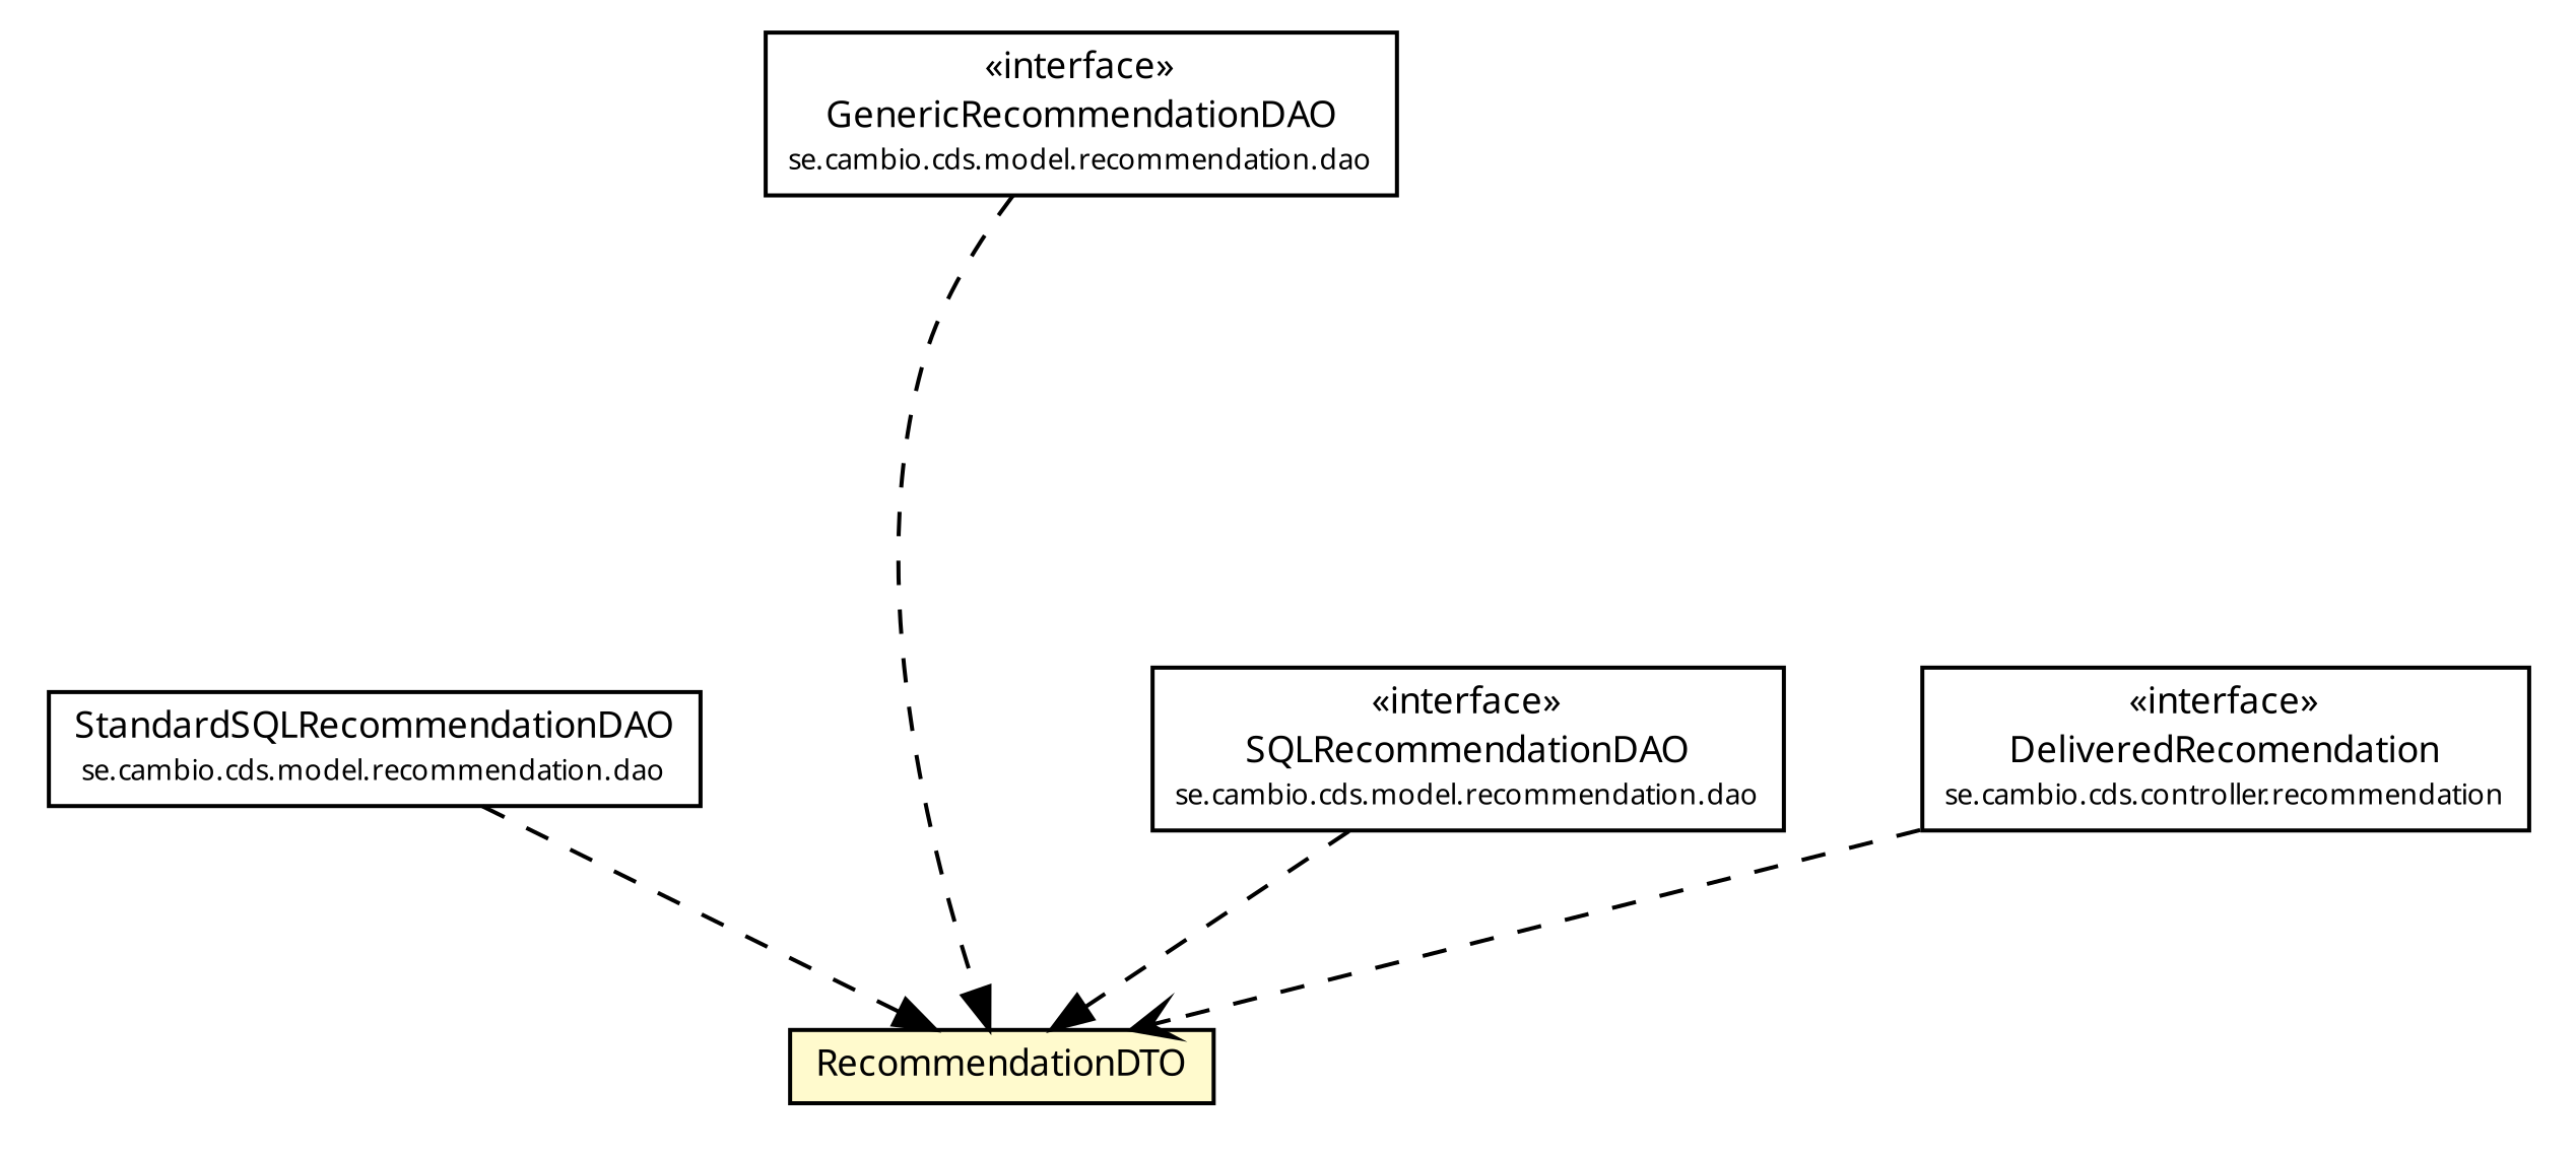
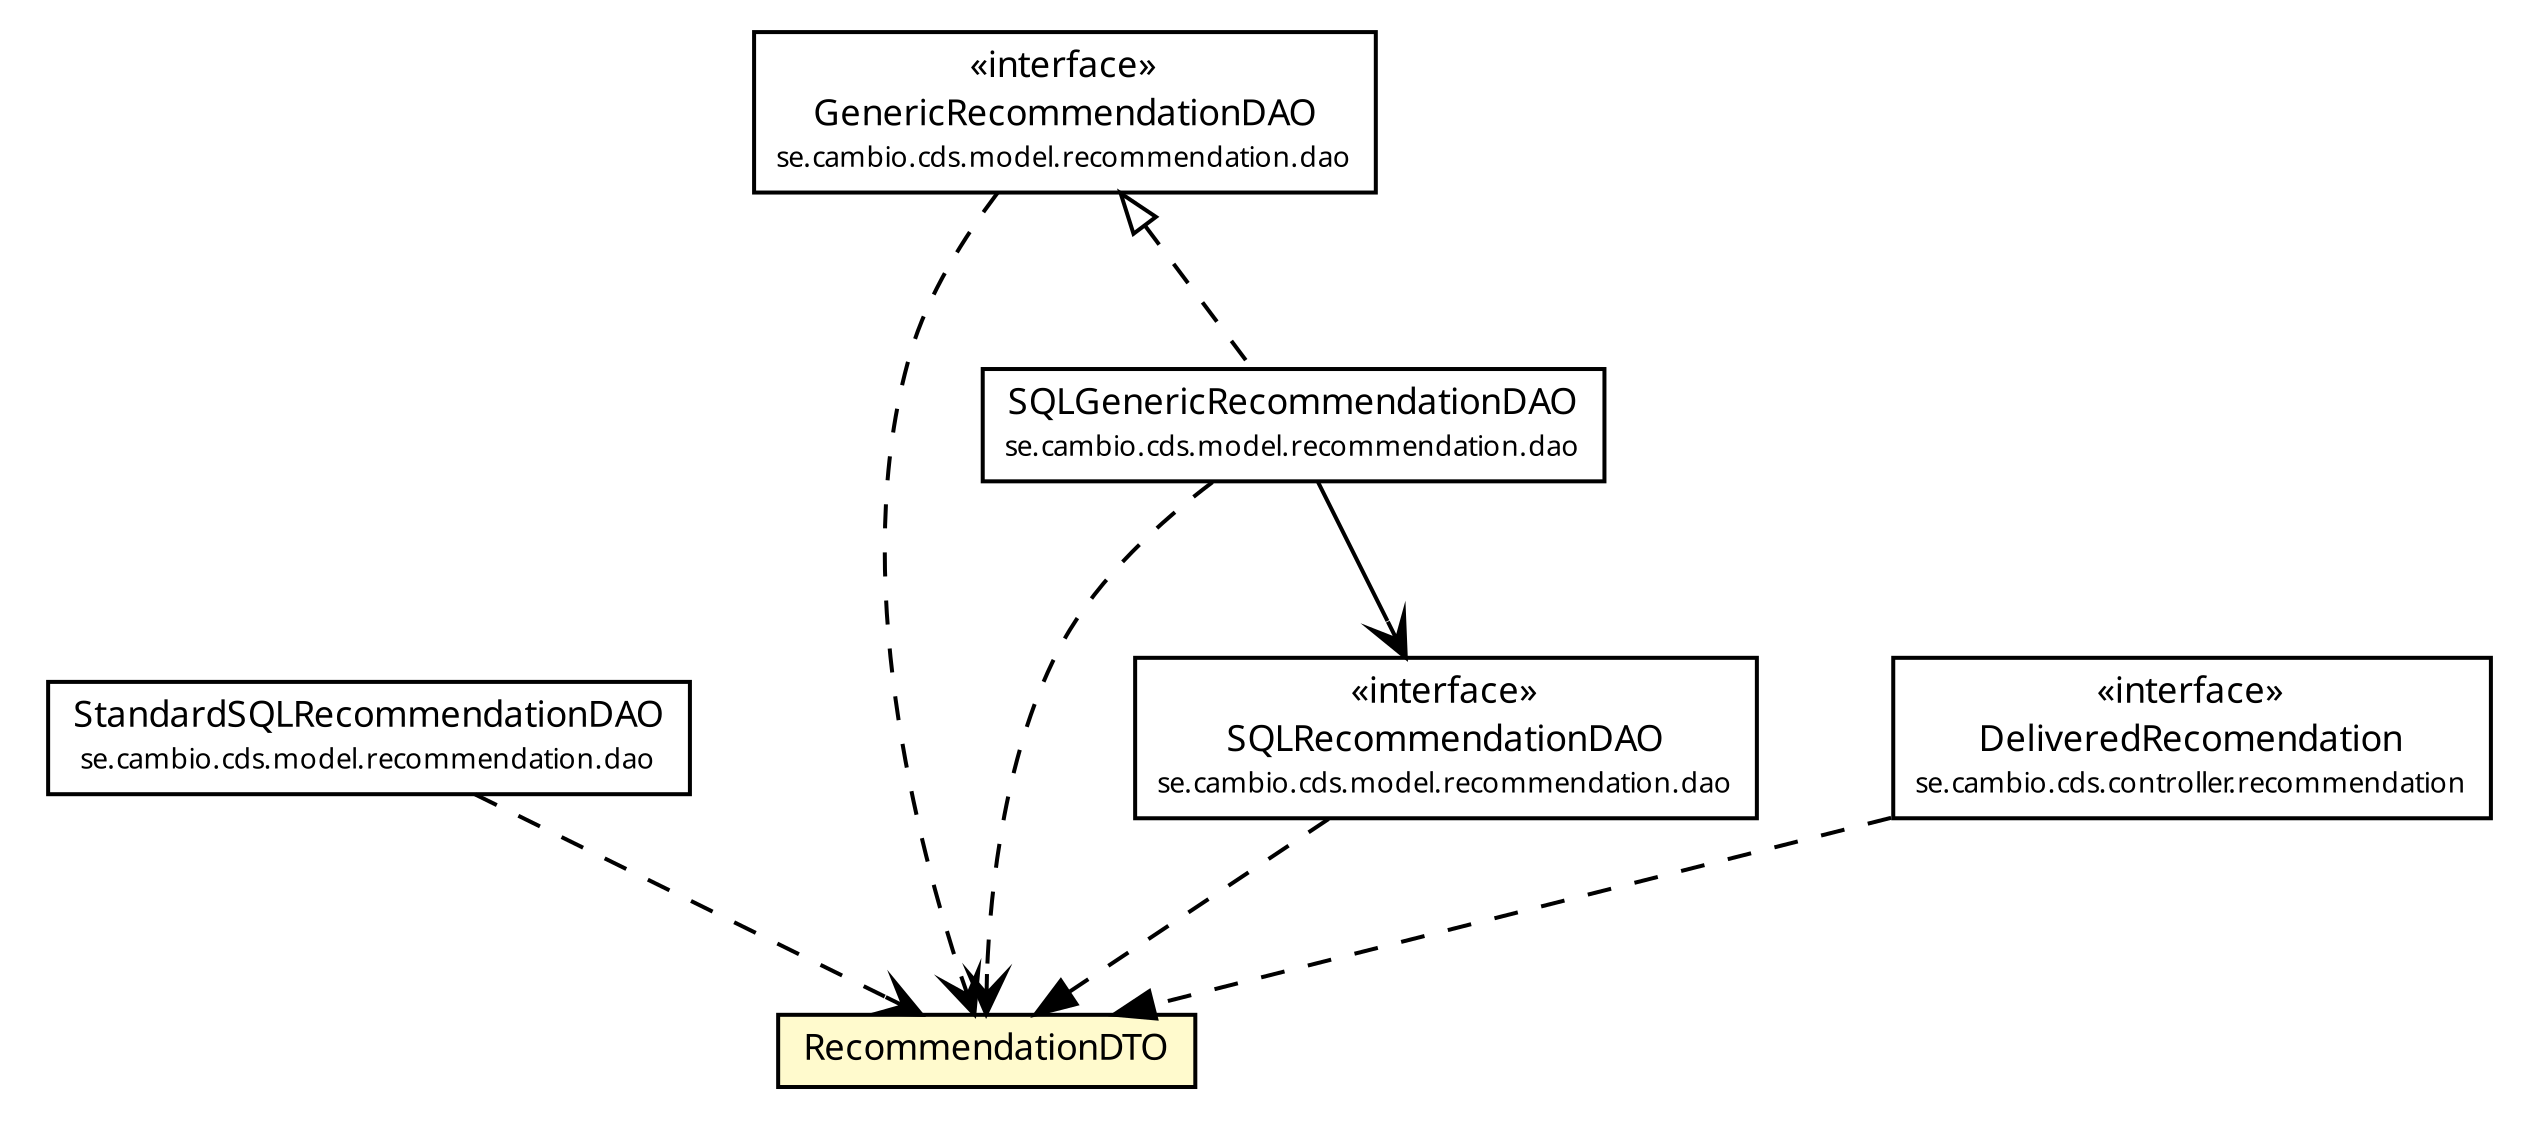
  digraph {
    nodesep=0.25
    ranksep=0.5
    node [fontcolor=black fontname="Trebuchet MS" fontsize=9.0 shape=plaintext]
    edge [arrowhead=open color=black fontcolor=black fontname="Trebuchet MS" fontsize=10.0 headport=p labelfontname="Trebuchet MS" labelfontsize=10 style=dashed tailport=p]
    n1 [label=<<table title="se.cambio.cds.model.recommendation.dto.RecommendationDTO" border="0" cellborder="1" cellspacing="0" cellpadding="2" port="p" bgcolor="lemonChiffon" href="./RecommendationDTO.html"> 		<tr><td><table border="0" cellspacing="0" cellpadding="1"> <tr><td align="center" balign="center"><font face="Trebuchet MS"> RecommendationDTO </font></td></tr> 		</table></td></tr> 		</table>>]
    n2 [label=<<table title="se.cambio.cds.model.recommendation.dao.StandardSQLRecommendationDAO" border="0" cellborder="1" cellspacing="0" cellpadding="2" port="p" href="../dao/StandardSQLRecommendationDAO.html"> 		<tr><td><table border="0" cellspacing="0" cellpadding="1"> <tr><td align="center" balign="center"><font face="Trebuchet MS"> StandardSQLRecommendationDAO </font></td></tr> <tr><td align="center" balign="center"><font face="Trebuchet MS" point-size="7.0"> se.cambio.cds.model.recommendation.dao </font></td></tr> 		</table></td></tr> 		</table>>]
    n3 [label=<<table title="se.cambio.cds.model.recommendation.dao.SQLRecommendationDAO" border="0" cellborder="1" cellspacing="0" cellpadding="2" port="p" href="../dao/SQLRecommendationDAO.html"> 		<tr><td><table border="0" cellspacing="0" cellpadding="1"> <tr><td align="center" balign="center"> &#171;interface&#187; </td></tr> <tr><td align="center" balign="center"><font face="Trebuchet MS"> SQLRecommendationDAO </font></td></tr> <tr><td align="center" balign="center"><font face="Trebuchet MS" point-size="7.0"> se.cambio.cds.model.recommendation.dao </font></td></tr> 		</table></td></tr> 		</table>>]
+   n4 [label=<<table title="se.cambio.cds.model.recommendation.dao.SQLGenericRecommendationDAO" border="0" cellborder="1" cellspacing="0" cellpadding="2" port="p" href="../dao/SQLGenericRecommendationDAO.html"> 		<tr><td><table border="0" cellspacing="0" cellpadding="1"> <tr><td align="center" balign="center"><font face="Trebuchet MS"> SQLGenericRecommendationDAO </font></td></tr> <tr><td align="center" balign="center"><font face="Trebuchet MS" point-size="7.0"> se.cambio.cds.model.recommendation.dao </font></td></tr> 		</table></td></tr> 		</table>>]
    n5 [label=<<table title="se.cambio.cds.model.recommendation.dao.GenericRecommendationDAO" border="0" cellborder="1" cellspacing="0" cellpadding="2" port="p" href="../dao/GenericRecommendationDAO.html"> 		<tr><td><table border="0" cellspacing="0" cellpadding="1"> <tr><td align="center" balign="center"> &#171;interface&#187; </td></tr> <tr><td align="center" balign="center"><font face="Trebuchet MS"> GenericRecommendationDAO </font></td></tr> <tr><td align="center" balign="center"><font face="Trebuchet MS" point-size="7.0"> se.cambio.cds.model.recommendation.dao </font></td></tr> 		</table></td></tr> 		</table>>]
    n6 [label=<<table title="se.cambio.cds.controller.recommendation.DeliveredRecomendation" border="0" cellborder="1" cellspacing="0" cellpadding="2" port="p" href="../../../controller/recommendation/DeliveredRecomendation.html"> 		<tr><td><table border="0" cellspacing="0" cellpadding="1"> <tr><td align="center" balign="center"> &#171;interface&#187; </td></tr> <tr><td align="center" balign="center"><font face="Trebuchet MS"> DeliveredRecomendation </font></td></tr> <tr><td align="center" balign="center"><font face="Trebuchet MS" point-size="7.0"> se.cambio.cds.controller.recommendation </font></td></tr> 		</table></td></tr> 		</table>>]
-   n2 -> n1 [arrowhead=normal]
+   n2 -> n1
    n3 -> n1 [arrowhead=normal]
-   n5 -> n1 [arrowhead=normal]
-   n6 -> n1
+   n4 -> n1
+   n4 -> n3 [style=""]
+   n5 -> n1
+   n5 -> n4 [arrowtail=empty dir=back fontsize=10 arrowhead="" color="" fontcolor=""]
+   n6 -> n1 [arrowhead=normal]
  }
